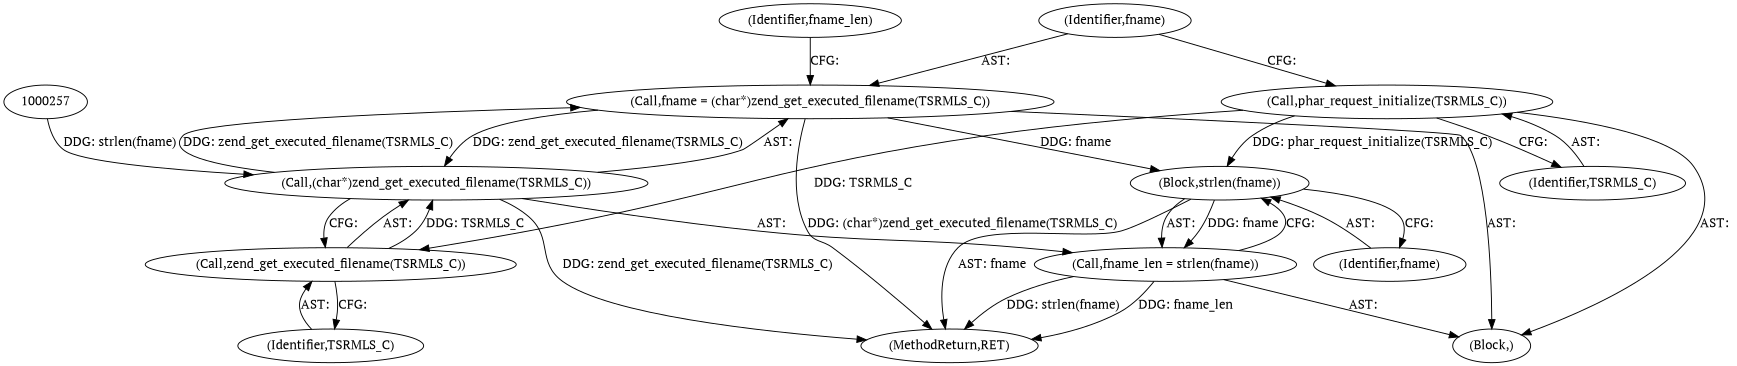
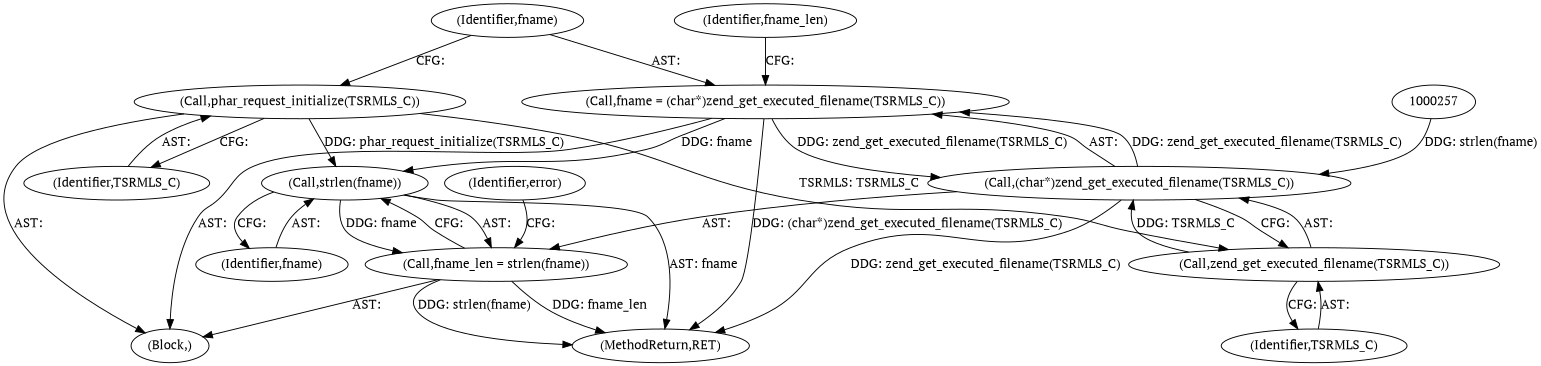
  digraph {
    fontname="PT Serif"
    node [fontname="PT Serif"]
    edge [fontname="PT Serif"]
-   n1 [label="(Block,strlen(fname))"]
+   n1 [label="(Call,strlen(fname))"]
    n2 [label="(Call,fname_len = strlen(fname))"]
    n3 [label="(MethodReturn,RET)"]
    n4 [label="(Identifier,fname)"]
    n5 [label="(Block,)"]
    n6 [label="(Call,fname = (char*)zend_get_executed_filename(TSRMLS_C))"]
    n7 [label="(Call,(char*)zend_get_executed_filename(TSRMLS_C))"]
    n8 [label="(Call,zend_get_executed_filename(TSRMLS_C))"]
    n9 [label="(Identifier,TSRMLS_C)"]
    n10 [label="(Call,phar_request_initialize(TSRMLS_C))"]
    n11 [label="(Identifier,TSRMLS_C)"]
+   n12 [label="(Identifier,error)"]
    n13 [label="(Identifier,fname_len)"]
    n14 [label="(Identifier,fname)"]
    1000257
    n1 -> n2 [label="AST: "]
    n1 -> n2 [label="DDG: fname"]
    n1 -> n3 [label="AST: fname"]
    n1 -> n4 [label="CFG: "]
    n2 -> n1 [label="CFG: "]
    n2 -> n3 [label="DDG: strlen(fname)"]
    n2 -> n3 [label="DDG: fname_len"]
    n2 -> n5 [label="AST: "]
    n4 -> n1 [label="AST: "]
    n6 -> n1 [label="DDG: fname"]
    n6 -> n3 [label="DDG: (char*)zend_get_executed_filename(TSRMLS_C)"]
    n6 -> n5 [label="AST: "]
    n6 -> n7 [label="DDG: zend_get_executed_filename(TSRMLS_C)"]
    n7 -> n2 [label="AST: "]
    n7 -> n3 [label="DDG: zend_get_executed_filename(TSRMLS_C)"]
    n7 -> n6 [label="AST: "]
    n7 -> n6 [label="DDG: zend_get_executed_filename(TSRMLS_C)"]
    n7 -> n8 [label="CFG: "]
    n8 -> n7 [label="AST: "]
    n8 -> n7 [label="DDG: TSRMLS_C"]
    n8 -> n9 [label="CFG: "]
    n9 -> n8 [label="AST: "]
    n10 -> n1 [label="DDG: phar_request_initialize(TSRMLS_C)"]
    n10 -> n5 [label="AST: "]
-   n10 -> n8 [label="DDG: TSRMLS_C"]
+   n10 -> n8 [label="TSRMLS: TSRMLS_C"]
    n10 -> n11 [label="CFG: "]
    n11 -> n10 [label="AST: "]
+   n12 -> n2 [label="CFG: "]
    n13 -> n6 [label="CFG: "]
    n14 -> n6 [label="AST: "]
    n14 -> n10 [label="CFG: "]
    1000257 -> n7 [label="DDG: strlen(fname)"]
  }
